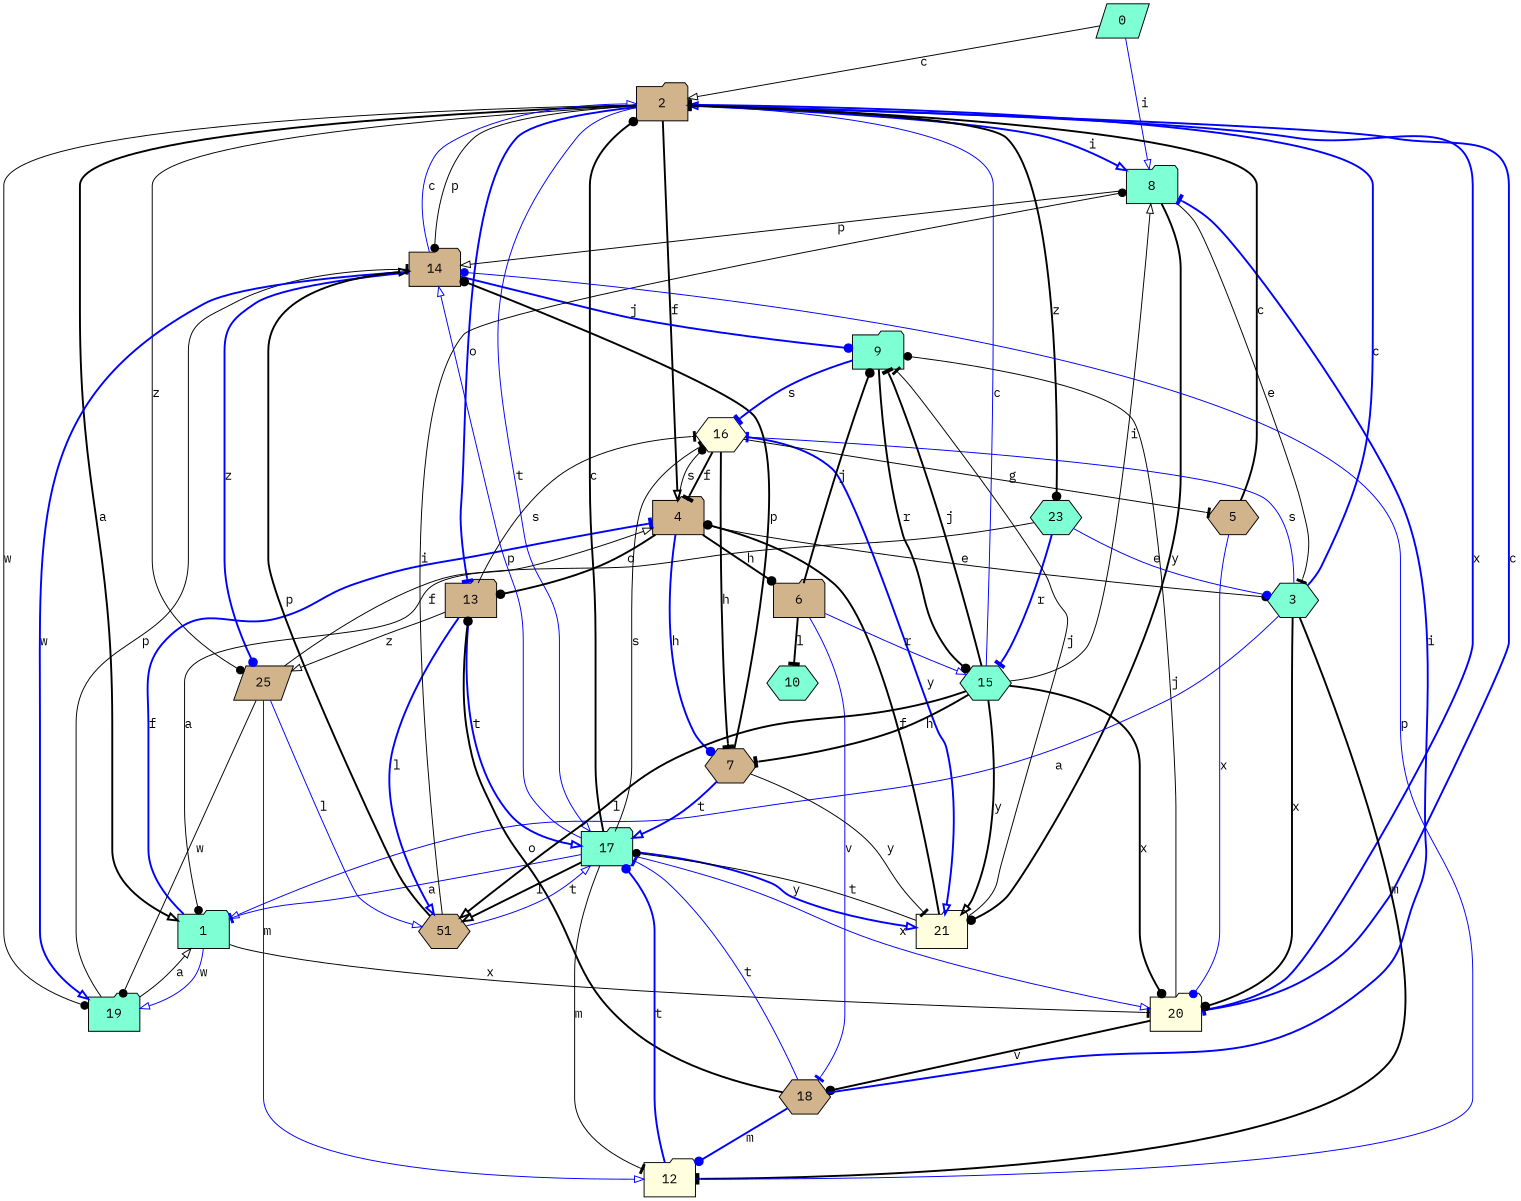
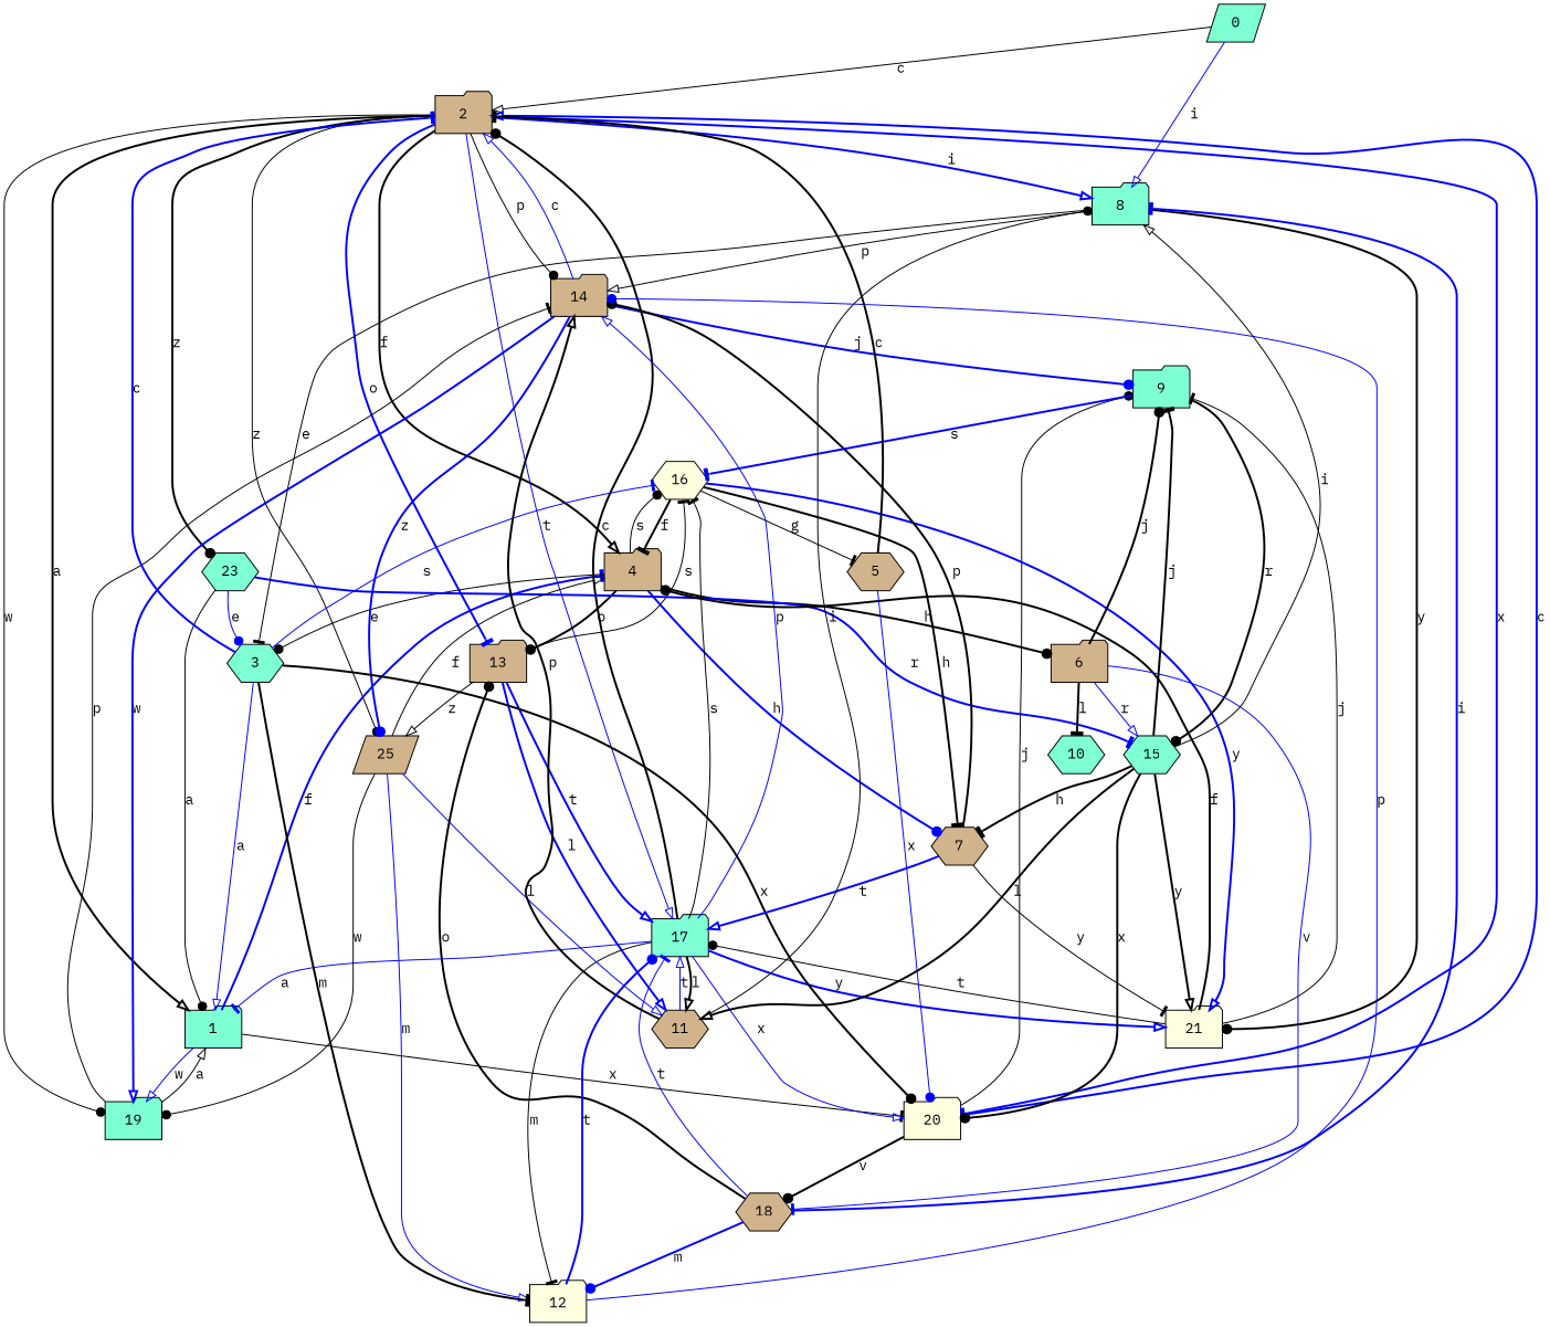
  strict digraph {
    fontname="IBM Plex Mono"
    node [fillcolor=aquamarine fontname="IBM Plex Mono" shape=folder style=filled]
    edge [arrowhead=onormal color=black fontname="IBM Plex Mono" style=bold]
    0 [shape=parallelogram]
    2 [fillcolor=tan]
    8
    1
    4 [fillcolor=tan]
    19
    20 [fillcolor=lightyellow]
    13 [fillcolor=tan]
    14 [fillcolor=tan]
    17
    23 [shape=hexagon]
    25 [fillcolor=tan shape=parallelogram]
    3 [shape=hexagon]
    21 [fillcolor=lightyellow]
    16 [fillcolor=lightyellow shape=hexagon]
    6 [fillcolor=tan]
    7 [fillcolor=tan shape=hexagon]
    9
    18 [fillcolor=tan shape=hexagon]
-   11 [fillcolor=tan shape=hexagon label=51]
+   11 [fillcolor=tan shape=hexagon]
    12 [fillcolor=lightyellow]
    15 [shape=hexagon]
    5 [fillcolor=tan shape=hexagon]
    10 [shape=hexagon]
    0 -> 2 [label=c style=solid]
    0 -> 8 [color=blue label=i style=solid]
    2 -> 8 [color=blue label=i]
    2 -> 1 [label=a]
    2 -> 4 [label=f]
    2 -> 19 [arrowhead=dot label=w style=solid]
    2 -> 20 [arrowhead=tee color=blue label=x]
    2 -> 13 [arrowhead=tee color=blue label=o]
    2 -> 14 [arrowhead=dot label=p style=solid]
    2 -> 17 [color=blue label=t style=solid]
    2 -> 23 [arrowhead=dot label=z]
    2 -> 25 [arrowhead=dot label=z style=solid]
    8 -> 14 [label=p style=solid]
    8 -> 3 [arrowhead=tee label=e style=solid]
    8 -> 21 [arrowhead=dot label=y]
    1 -> 4 [arrowhead=tee color=blue label=f]
    1 -> 19 [color=blue label=w style=solid]
    1 -> 20 [arrowhead=tee label=x style=solid]
    4 -> 13 [arrowhead=dot label=o]
    4 -> 3 [arrowhead=dot label=e style=solid]
    4 -> 16 [arrowhead=dot label=s style=solid]
    4 -> 6 [arrowhead=dot label=h]
    4 -> 7 [arrowhead=dot color=blue label=h]
    19 -> 1 [label=a style=solid]
    19 -> 14 [arrowhead=tee label=p style=solid]
    20 -> 2 [color=blue label=c]
    20 -> 9 [arrowhead=dot label=j style=solid]
    20 -> 18 [arrowhead=dot label=v]
    13 -> 17 [color=blue label=t]
    13 -> 25 [label=z style=solid]
    13 -> 16 [arrowhead=tee label=s style=solid]
    13 -> 11 [color=blue label=l]
    14 -> 2 [color=blue label=c style=solid]
    14 -> 19 [color=blue label=w]
    14 -> 25 [arrowhead=dot color=blue label=z]
    14 -> 9 [arrowhead=dot color=blue label=j]
    17 -> 2 [arrowhead=dot label=c]
    17 -> 1 [arrowhead=tee color=blue label=a style=solid]
    17 -> 20 [color=blue label=x style=solid]
    17 -> 14 [color=blue label=p style=solid]
    17 -> 21 [color=blue label=y]
    17 -> 16 [arrowhead=tee label=s style=solid]
    17 -> 11 [label=l]
    17 -> 12 [arrowhead=tee label=m style=solid]
    23 -> 1 [arrowhead=dot label=a style=solid]
    23 -> 3 [arrowhead=dot color=blue label=e style=solid]
    23 -> 15 [arrowhead=tee color=blue label=r]
    25 -> 4 [label=f style=solid]
    25 -> 19 [arrowhead=dot label=w style=solid]
    25 -> 11 [color=blue label=l style=solid]
    25 -> 12 [color=blue label=m style=solid]
    3 -> 2 [arrowhead=tee color=blue label=c]
    3 -> 1 [color=blue label=a style=solid]
    3 -> 20 [arrowhead=dot label=x]
    3 -> 16 [arrowhead=tee color=blue label=s style=solid]
    3 -> 12 [arrowhead=tee label=m]
    21 -> 4 [arrowhead=dot label=f]
    21 -> 17 [arrowhead=dot label=t style=solid]
    21 -> 9 [arrowhead=tee label=j style=solid]
    16 -> 4 [arrowhead=tee label=f]
    16 -> 21 [color=blue label=y]
    16 -> 7 [arrowhead=tee label=h]
    16 -> 5 [arrowhead=tee label=g style=solid]
    6 -> 9 [arrowhead=dot label=j]
    6 -> 18 [arrowhead=tee color=blue label=v style=solid]
    6 -> 15 [color=blue label=r style=solid]
    6 -> 10 [arrowhead=tee label=l]
    7 -> 14 [arrowhead=dot label=p]
    7 -> 17 [color=blue label=t]
    7 -> 21 [arrowhead=tee label=y style=solid]
    9 -> 16 [arrowhead=tee color=blue label=s]
    9 -> 15 [arrowhead=dot label=r]
    18 -> 8 [arrowhead=tee color=blue label=i]
    18 -> 13 [arrowhead=dot label=o]
    18 -> 17 [arrowhead=tee color=blue label=t style=solid]
    18 -> 12 [arrowhead=dot color=blue label=m]
    11 -> 8 [arrowhead=dot label=i style=solid]
    11 -> 14 [label=p]
    11 -> 17 [color=blue label=t style=solid]
    12 -> 14 [arrowhead=dot color=blue label=p style=solid]
    12 -> 17 [arrowhead=dot color=blue label=t]
-   15 -> 2 [arrowhead=tee color=blue label=c style=solid]
    15 -> 8 [label=i style=solid]
    15 -> 20 [arrowhead=dot label=x]
    15 -> 21 [label=y]
    15 -> 7 [arrowhead=tee label=h]
    15 -> 9 [arrowhead=tee label=j]
    15 -> 11 [label=l]
    5 -> 2 [arrowhead=tee label=c]
    5 -> 20 [arrowhead=dot color=blue label=x style=solid]
  }
